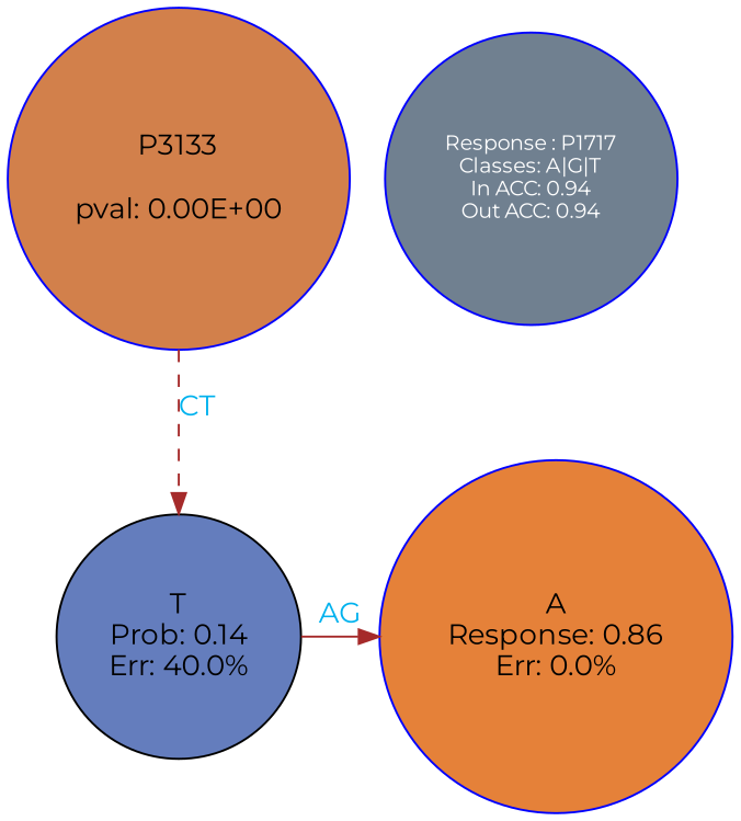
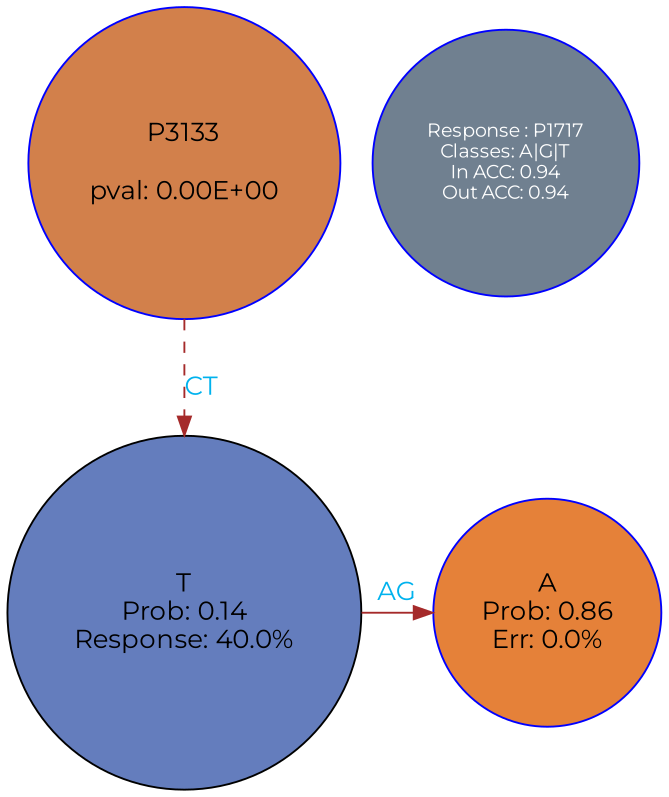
  digraph {
    fontname=Montserrat
    ranksep=equally
    splines=polylines
    node [color=blue fontname=Montserrat shape=circle style="filled, rounded"]
    edge [color=brown fontcolor=deepskyblue2 fontname=Montserrat]
-   n1 [fillcolor="#e58139" label="A\nResponse: 0.86\nErr: 0.0%"]
-   n2 [color=black fillcolor="#647dbd" label="T\nProb: 0.14\nErr: 40.0%"]
+   n1 [fillcolor="#e58139" label="A\nProb: 0.86\nErr: 0.0%"]
+   n2 [color=black fillcolor="#647dbd" label="T\nProb: 0.14\nResponse: 40.0%"]
    n3 [align=left fillcolor=slategray fontcolor=white fontsize=10 label="Response : P1717\nClasses: A|G|T\nIn ACC: 0.94\nOut ACC: 0.94\n" style=filled]
    n4 [fillcolor="#d2804b" label="P3133\n\npval: 0.00E+00"]
    subgraph sub_1 {
      rank=same
      n1
      n2
    }
    subgraph sub_2 {
      rank=same
      n3
      n4
    }
    n2 -> n1 [label=AG style=solid]
    n4 -> n2 [label=CT style=dashed]
  }
